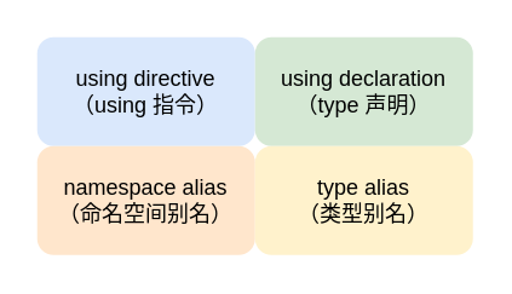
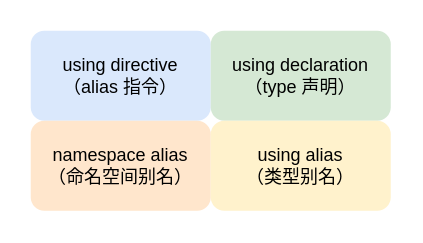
  <mxCell id="0" />
  <mxCell id="1" parent="0" />
- <mxCell id="2" value="using directive&lt;br&gt;（using 指令）" style="rounded=1;whiteSpace=wrap;html=1;fillColor=#dae8fc;strokeColor=none;" vertex="1" parent="1"><mxGeometry x="20" y="20" width="120" height="60" as="geometry" /></mxCell>
+ <mxCell id="2" value="using directive&lt;br&gt;（alias 指令）" style="rounded=1;whiteSpace=wrap;html=1;fillColor=#dae8fc;strokeColor=none;" vertex="1" parent="1"><mxGeometry x="20" y="20" width="120" height="60" as="geometry" /></mxCell>
  <mxCell id="3" value="using declaration&lt;br&gt;（type 声明）" style="rounded=1;whiteSpace=wrap;html=1;fillColor=#d5e8d4;strokeColor=none;" vertex="1" parent="1"><mxGeometry x="140" y="20" width="120" height="60" as="geometry" /></mxCell>
  <mxCell id="4" value="namespace alias&lt;br&gt;（命名空间别名）" style="rounded=1;whiteSpace=wrap;html=1;fillColor=#ffe6cc;strokeColor=none;" vertex="1" parent="1"><mxGeometry x="20" y="80" width="120" height="60" as="geometry" /></mxCell>
- <mxCell id="5" value="type alias&lt;br&gt;（类型别名）" style="rounded=1;whiteSpace=wrap;html=1;fillColor=#fff2cc;strokeColor=none;" vertex="1" parent="1"><mxGeometry x="140" y="80" width="120" height="60" as="geometry" /></mxCell>
+ <mxCell id="5" value="using alias&lt;br&gt;（类型别名）" style="rounded=1;whiteSpace=wrap;html=1;fillColor=#fff2cc;strokeColor=none;" vertex="1" parent="1"><mxGeometry x="140" y="80" width="120" height="60" as="geometry" /></mxCell>
